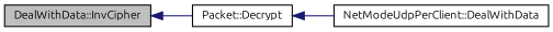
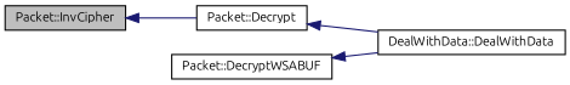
  digraph {
    fontname=Ubuntu
    rankdir=LR
    node [color=black fillcolor=white fontname=Ubuntu fontsize=10 shape=record style=filled]
    edge [color=midnightblue dir=back fontname=Ubuntu fontsize=10 labelfontname=FreeSans labelfontsize=10 style=solid]
-   n1 [fillcolor=grey75 fontcolor=black height=0.2 label="DealWithData::InvCipher" width=0.4]
+   n1 [fillcolor=grey75 fontcolor=black height=0.2 label="Packet::InvCipher" width=0.4]
    n2 [height=0.2 label="Packet::Decrypt" width=0.4]
-   n3 [height=0.2 label="NetModeUdpPerClient::DealWithData" width=0.4]
+   n3 [height=0.2 label="DealWithData::DealWithData" width=0.4]
+   n4 [height=0.2 label="Packet::DecryptWSABUF" width=0.4]
    n1 -> n2
    n2 -> n3
+   n4 -> n3
  }
